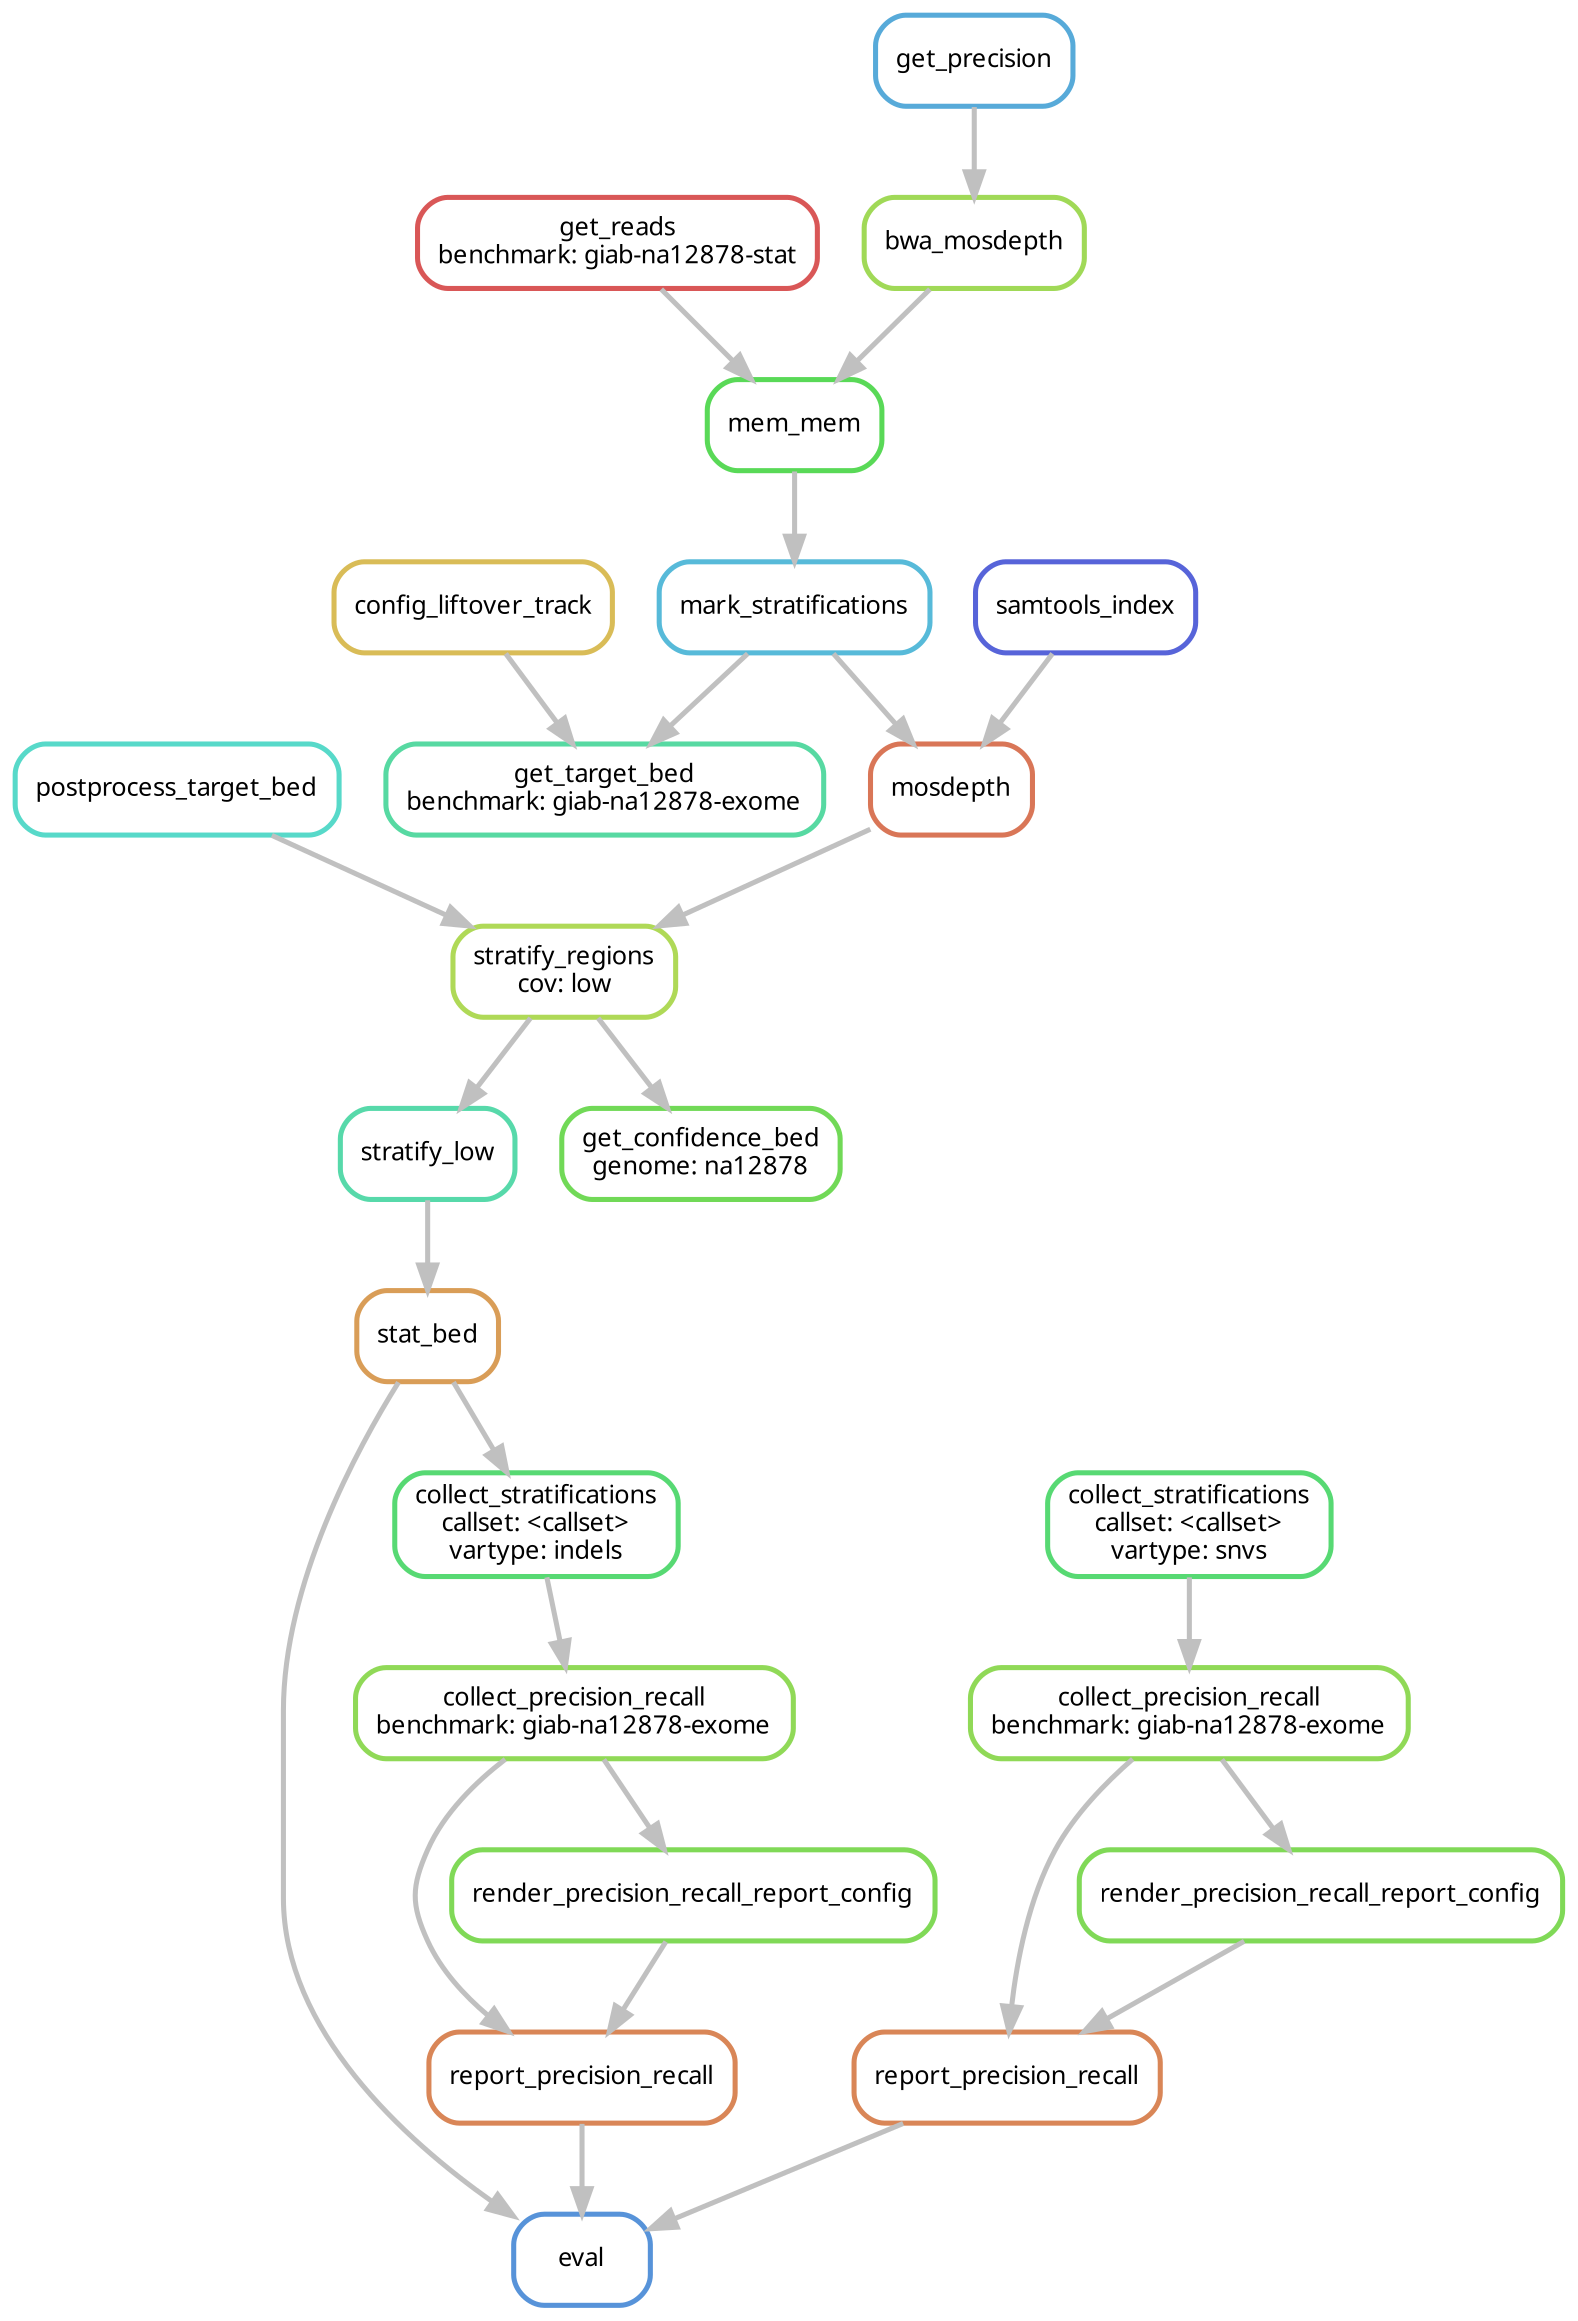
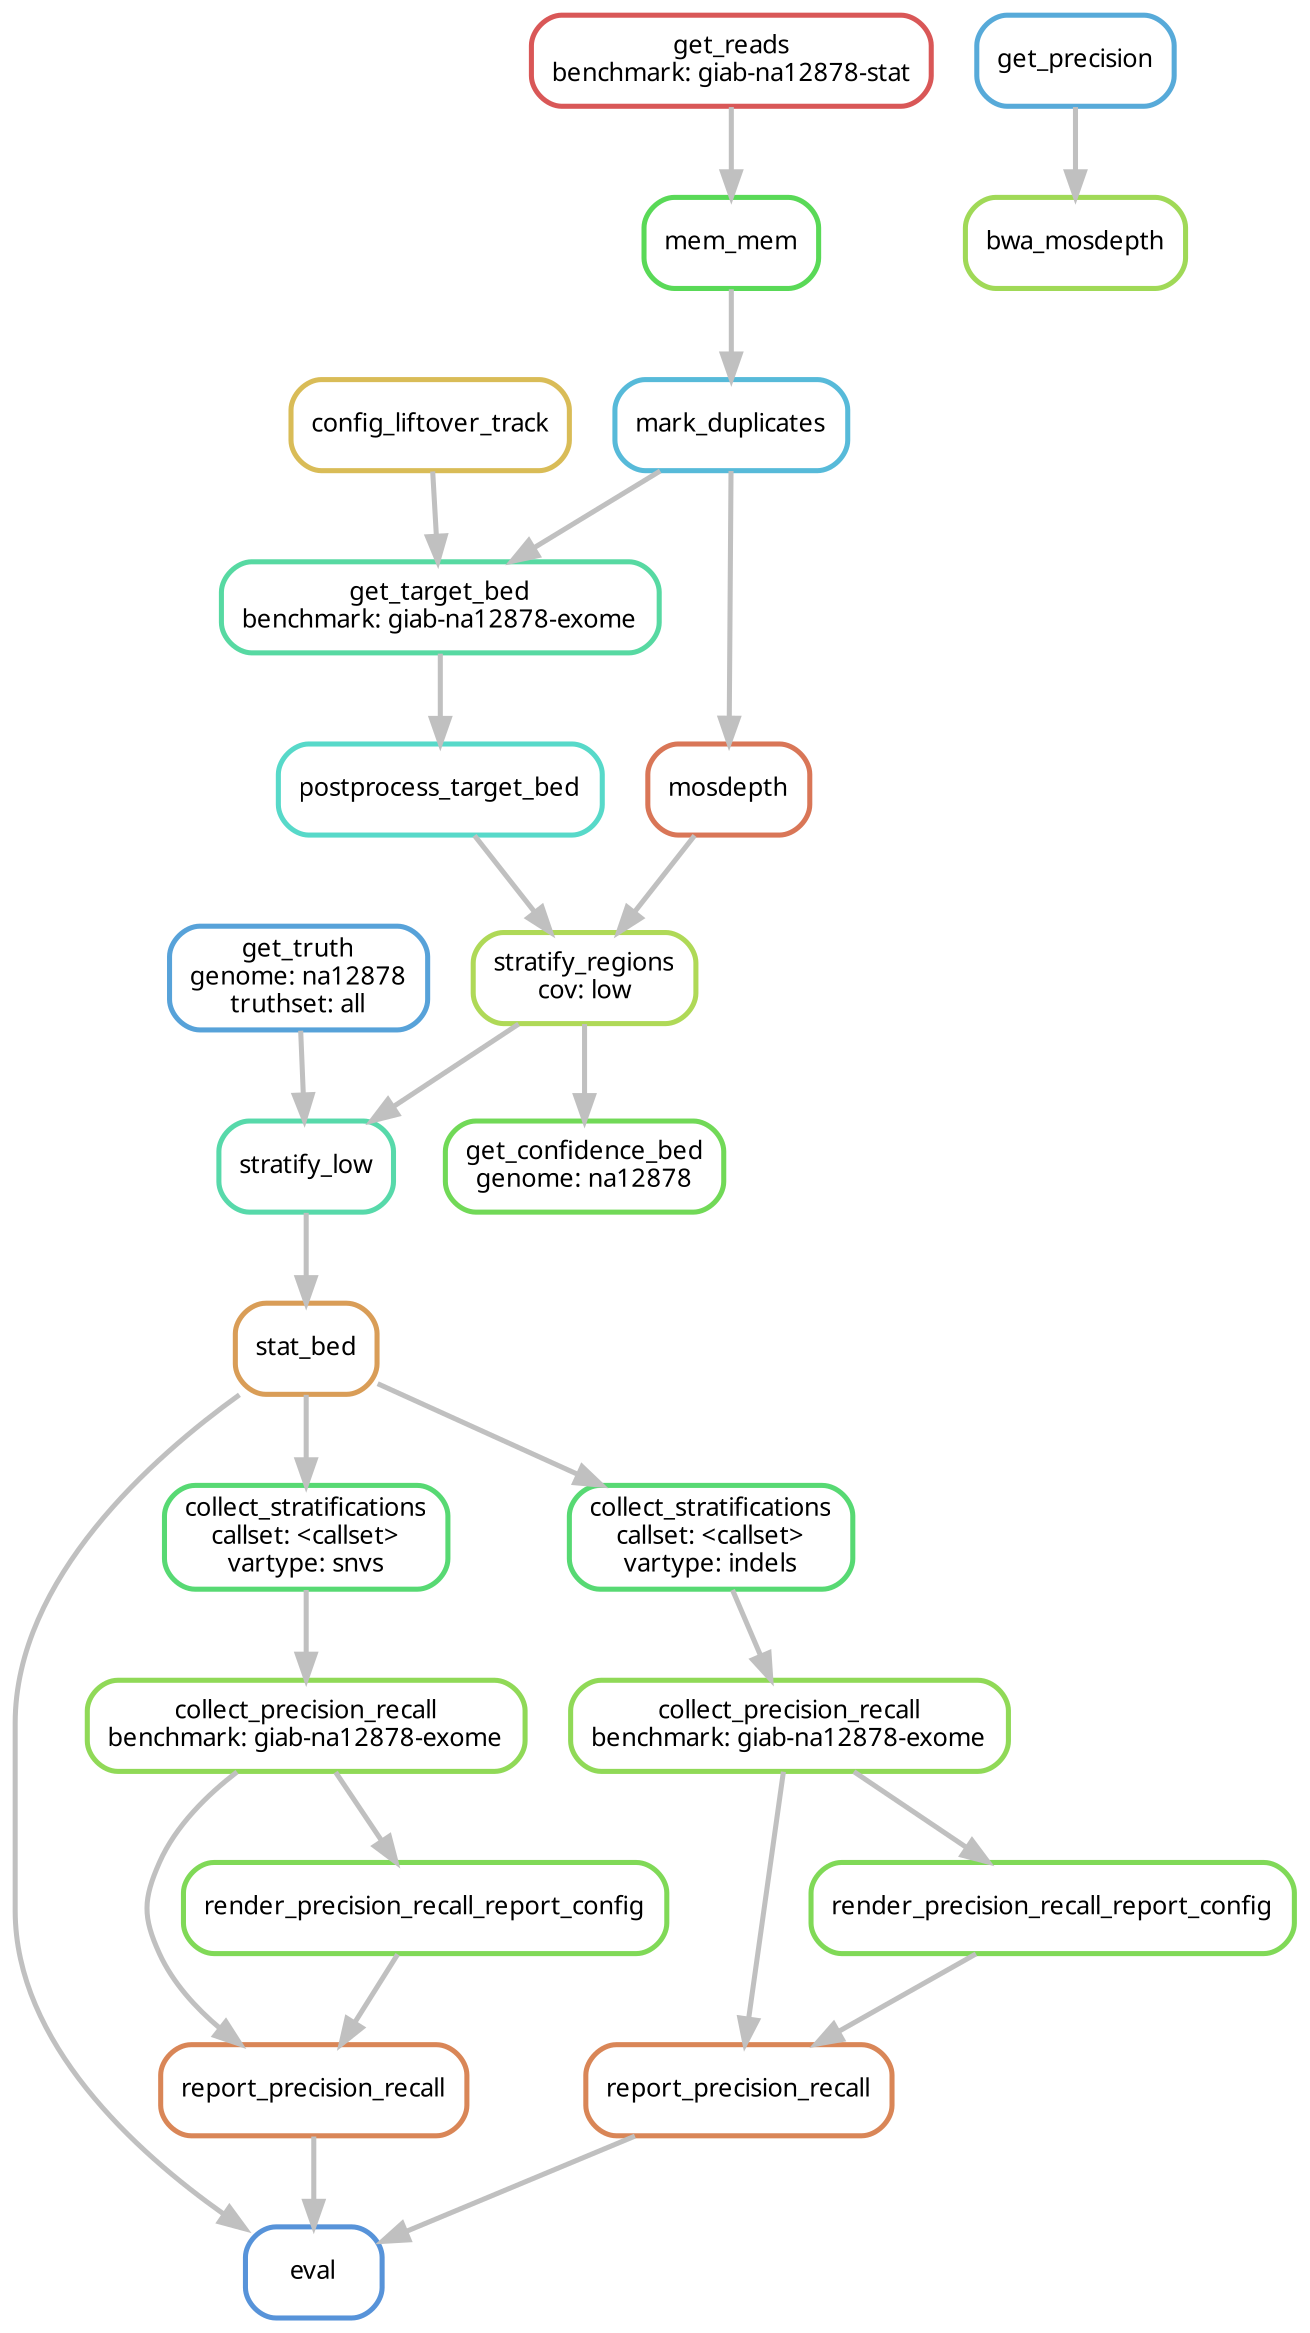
  digraph {
    bgcolor=white
    node [color="0.06 0.6 0.85" fontname=sans fontsize=10 penwidth=2 shape=box style=rounded]
    edge [color=grey penwidth=2]
    n1 [label=report_precision_recall]
    n2 [color="0.59 0.6 0.85" label=eval]
    n3 [color="0.28 0.6 0.85" label=render_precision_recall_report_config]
    n4 [color="0.26 0.6 0.85" label="collect_precision_recall\nbenchmark: giab-na12878-exome"]
    n5 [color="0.09 0.6 0.85" label=stat_bed]
    n6 [color="0.37 0.6 0.85" label="collect_stratifications\ncallset: <callset>\nvartype: snvs"]
    n7 [color="0.37 0.6 0.85" label="collect_stratifications\ncallset: <callset>\nvartype: indels"]
    n8 [color="0.26 0.6 0.85" label="collect_precision_recall\nbenchmark: giab-na12878-exome"]
    n9 [color="0.44 0.6 0.85" label=stratify_low]
+   n10 [color="0.57 0.6 0.85" label="get_truth\ngenome: na12878\ntruthset: all"]
    n11 [color="0.22 0.6 0.85" label="stratify_regions\ncov: low"]
    n12 [color="0.30 0.6 0.85" label="get_confidence_bed\ngenome: na12878"]
    n13 [color="0.48 0.6 0.85" label=postprocess_target_bed]
    n14 [color="0.43 0.6 0.85" label="get_target_bed\nbenchmark: giab-na12878-exome"]
    n15 [color="0.13 0.6 0.85" label=config_liftover_track]
    n16 [color="0.04 0.6 0.85" label=mosdepth]
-   n17 [color="0.54 0.6 0.85" label=mark_stratifications]
-   n18 [color="0.65 0.6 0.85" label=samtools_index]
+   n17 [color="0.54 0.6 0.85" label=mark_duplicates]
    n19 [color="0.33 0.6 0.85" label=mem_mem]
    n20 [color="0.00 0.6 0.85" label="get_reads\nbenchmark: giab-na12878-stat"]
    n21 [color="0.24 0.6 0.85" label=bwa_mosdepth]
    n22 [color="0.56 0.6 0.85" label=get_precision]
    n23 [label=report_precision_recall]
    n24 [color="0.28 0.6 0.85" label=render_precision_recall_report_config]
    n1 -> n2
    n3 -> n1
    n4 -> n1
    n4 -> n3
    n5 -> n2
+   n5 -> n6
    n5 -> n7
    n6 -> n4
    n7 -> n8
    n8 -> n23
    n8 -> n24
    n9 -> n5
+   n10 -> n9
    n11 -> n9
    n11 -> n12
    n13 -> n11
+   n14 -> n13
    n15 -> n14
    n16 -> n11
    n17 -> n14
    n17 -> n16
-   n18 -> n16
    n19 -> n17
    n20 -> n19
-   n21 -> n19
    n22 -> n21
    n23 -> n2
    n24 -> n23
  }
